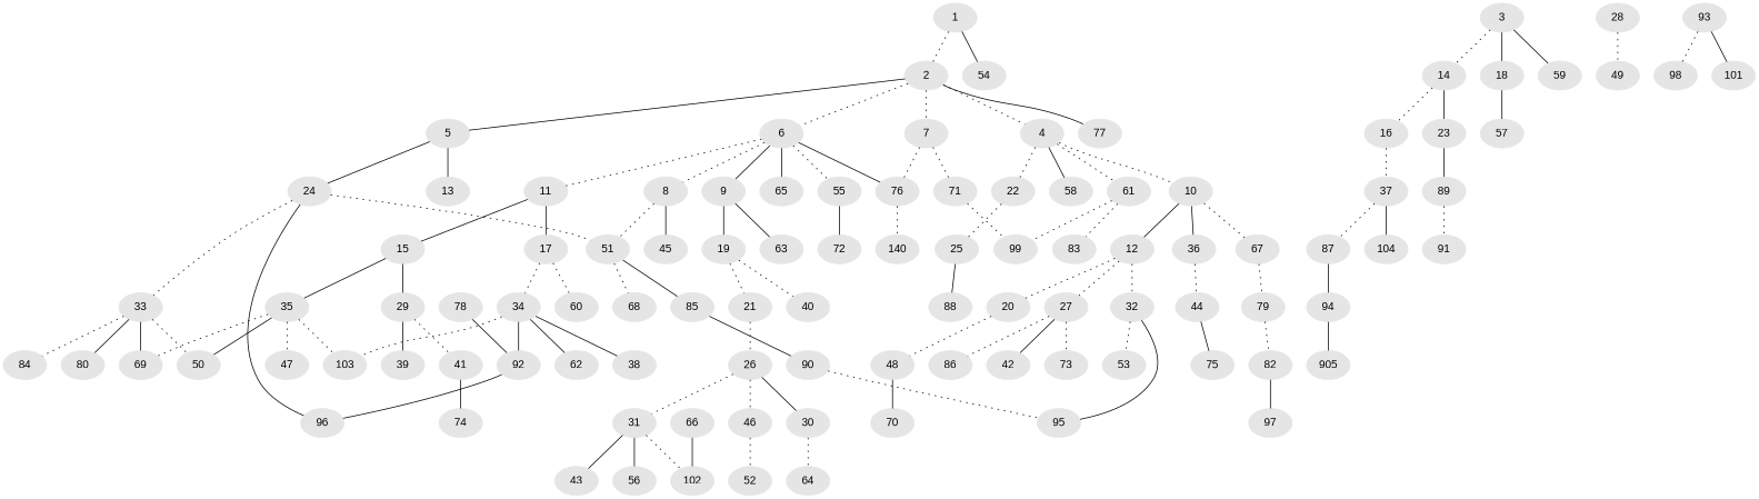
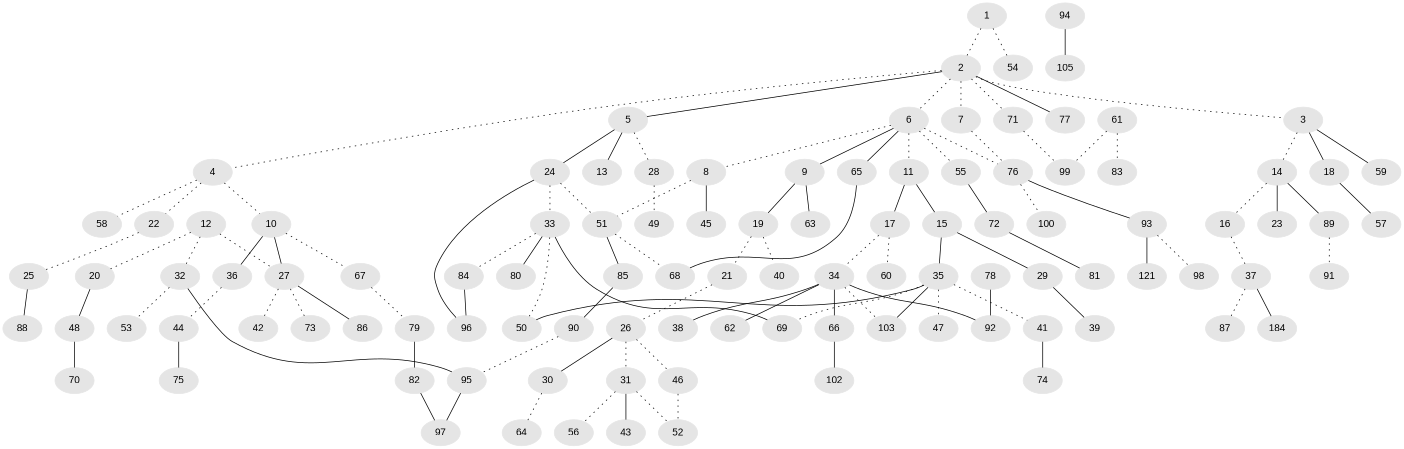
  graph {
    fontname="Liberation Sans"
    node [color=gray90 fontname="Liberation Sans" style=filled]
    edge [fontname="Liberation Sans" style=dotted]
    1
    2
    54
    3
    4
    5
    6
    7
    71
    77
    14
    18
    59
    10
    22
    58
    61
    13
    24
    28
    8
    9
    11
    55
    76
    65
    99
    16
    23
    57
    12
    36
    67
    25
    83
    51
    33
    96
    49
    45
    19
    63
    15
    17
    72
    93
-   100 [label=140]
+   100
    68
    85
    21
    40
    20
    27
    32
    44
    79
    29
    35
    34
    60
    48
    42
    73
    86
    53
    95
    37
    89
    39
    41
    50
    69
    103
    47
    87
-   104
+   104 [label=184]
    38
    62
    66
    92
    26
    70
    30
    31
    46
    88
    91
    80
    84
    64
    43
    56
    102
    52
    78
    74
    97
    75
    94
    90
+   81
    82
    98
-   101
-   105 [label=905]
+   101 [label=121]
+   105
    1 -- 2
-   1 -- 54 [style=solid]
+   1 -- 54
+   2 -- 3
    2 -- 4
    2 -- 5 [style=solid]
    2 -- 6
    2 -- 7
-   7 -- 71
+   2 -- 71
    2 -- 77 [style=solid]
    3 -- 14
    3 -- 18 [style=solid]
    3 -- 59 [style=solid]
    4 -- 10
    4 -- 22
-   4 -- 58 [style=solid]
-   4 -- 61
+   4 -- 58
    5 -- 13 [style=solid]
    5 -- 24 [style=solid]
+   5 -- 28
    6 -- 8
    6 -- 9 [style=solid]
    6 -- 11
    6 -- 55
-   6 -- 76 [style=solid]
+   6 -- 76
    6 -- 65 [style=solid]
    7 -- 76
    71 -- 99
    14 -- 16
    14 -- 23 [style=solid]
    18 -- 57 [style=solid]
-   10 -- 12 [style=solid]
+   10 -- 27 [style=solid]
    10 -- 36 [style=solid]
    10 -- 67
    22 -- 25
    61 -- 99
    61 -- 83
    24 -- 51
    24 -- 33
    24 -- 96 [style=solid]
    28 -- 49
    8 -- 51
    8 -- 45 [style=solid]
    9 -- 19 [style=solid]
    9 -- 63 [style=solid]
    11 -- 15 [style=solid]
    11 -- 17 [style=solid]
    55 -- 72 [style=solid]
+   76 -- 93 [style=solid]
    76 -- 100
+   65 -- 68 [style=solid]
    16 -- 37
-   23 -- 89 [style=solid]
+   14 -- 89 [style=solid]
    12 -- 20
    12 -- 27
    12 -- 32
    36 -- 44
    67 -- 79
    25 -- 88 [style=solid]
    51 -- 68
    51 -- 85 [style=solid]
    33 -- 50
    33 -- 69 [style=solid]
    33 -- 80 [style=solid]
    33 -- 84
    19 -- 21
    19 -- 40
    15 -- 29 [style=solid]
    15 -- 35 [style=solid]
    17 -- 34
    17 -- 60
+   72 -- 81 [style=solid]
    93 -- 98
    93 -- 101 [style=solid]
    85 -- 90 [style=solid]
    21 -- 26
-   20 -- 48
-   27 -- 42 [style=solid]
+   20 -- 48 [style=solid]
+   27 -- 42
    27 -- 73
-   27 -- 86
+   27 -- 86 [style=solid]
    32 -- 53
    32 -- 95 [style=solid]
    44 -- 75 [style=solid]
-   79 -- 82
+   79 -- 82 [style=solid]
    29 -- 39 [style=solid]
-   29 -- 41
+   35 -- 41
    35 -- 50 [style=solid]
    35 -- 69
-   35 -- 103
+   35 -- 103 [style=solid]
    35 -- 47
    34 -- 103
    34 -- 38 [style=solid]
    34 -- 62 [style=solid]
+   34 -- 66 [style=solid]
    34 -- 92 [style=solid]
    48 -- 70 [style=solid]
+   95 -- 97 [style=solid]
    37 -- 87
    37 -- 104 [style=solid]
    89 -- 91
    41 -- 74 [style=solid]
-   87 -- 94 [style=solid]
    66 -- 102 [style=solid]
-   92 -- 96 [style=solid]
+   84 -- 96 [style=solid]
    26 -- 30 [style=solid]
    26 -- 31
    26 -- 46
    30 -- 64
    31 -- 43 [style=solid]
-   31 -- 56 [style=solid]
-   31 -- 102
+   31 -- 56
+   31 -- 52
    46 -- 52
    78 -- 92 [style=solid]
    94 -- 105 [style=solid]
    90 -- 95
    82 -- 97 [style=solid]
  }
